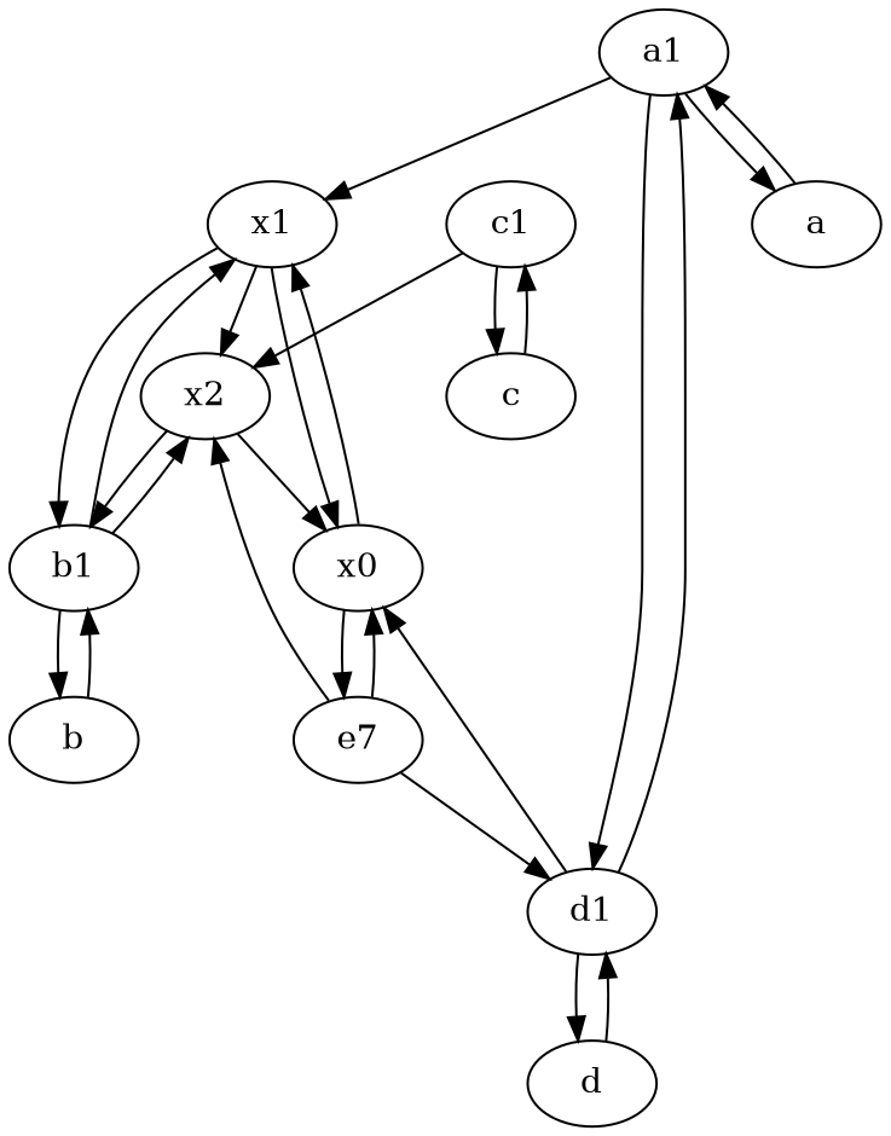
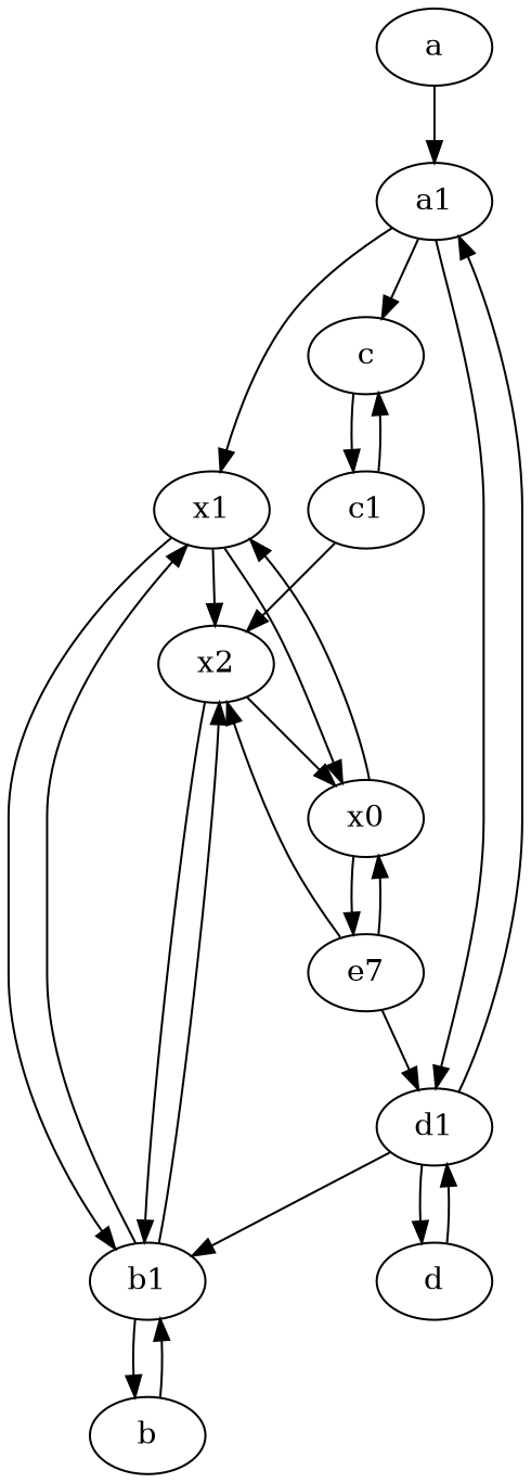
  digraph {
    a1
    x1
    d1
    a
    x2
    x0
    b1
    d
    n9 [label=e7]
    c1
    c
    b
    a1 -> x1
    a1 -> d1
-   a1 -> a
+   a1 -> c
    x1 -> x2
    x1 -> x0
    x1 -> b1
    d1 -> a1
-   d1 -> x0
+   d1 -> b1
    d1 -> d
    a -> a1
    x2 -> x0
    x2 -> b1
    x0 -> x1
    x0 -> n9
    b1 -> x1
    b1 -> x2
    b1 -> b
    d -> d1
    n9 -> d1
    n9 -> x2
    n9 -> x0
    c1 -> x2
    c1 -> c
    c -> c1
    b -> b1
  }
